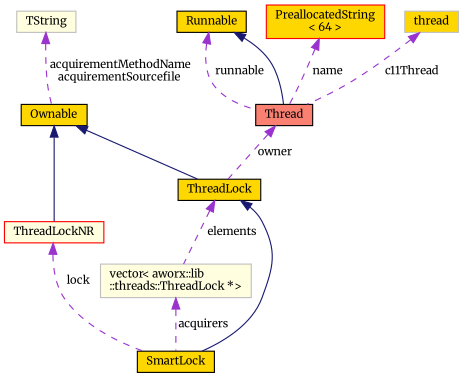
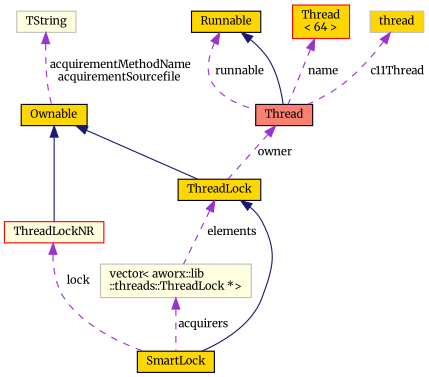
  digraph {
    fontname=Merriweather
    node [color=black fillcolor=gold fontname=Merriweather fontsize=10 shape=record style=filled]
    edge [color=darkorchid3 dir=back fontname=Merriweather fontsize=10 labelfontname=Helvetica labelfontsize=10 style=dashed]
    n1 [fontcolor=black height=0.2 label=SmartLock width=0.4]
    n2 [height=0.2 label=ThreadLock width=0.4]
    n3 [color=grey75 fillcolor=lightyellow height=0.2 label="vector\< aworx::lib\l::threads::ThreadLock *\>" width=0.4]
    n4 [height=0.2 label=Ownable width=0.4]
    n5 [color=red fillcolor=lightyellow height=0.2 label=ThreadLockNR width=0.4]
    n6 [color=grey75 fillcolor=lightyellow height=0.2 label=TString width=0.4]
    n7 [fillcolor=salmon height=0.2 label=Thread width=0.4]
    n8 [height=0.2 label=Runnable width=0.4]
-   n9 [color=red height=0.2 label="PreallocatedString\l\< 64 \>" width=0.4]
+   n9 [color=red height=0.2 label="Thread\l\< 64 \>" width=0.4]
    n10 [color=grey75 height=0.2 label=thread width=0.4]
    n2 -> n1 [color=midnightblue style=solid]
    n2 -> n3 [label=" elements"]
    n3 -> n1 [label=" acquirers"]
    n4 -> n2 [color=midnightblue style=solid]
    n4 -> n5 [color=midnightblue style=solid]
    n5 -> n1 [label=" lock"]
    n6 -> n4 [label=" acquirementMethodName\nacquirementSourcefile"]
    n7 -> n2 [label=" owner"]
    n8 -> n7 [color=midnightblue style=solid]
    n8 -> n7 [label=" runnable"]
    n9 -> n7 [label=" name"]
    n10 -> n7 [label=" c11Thread"]
  }
